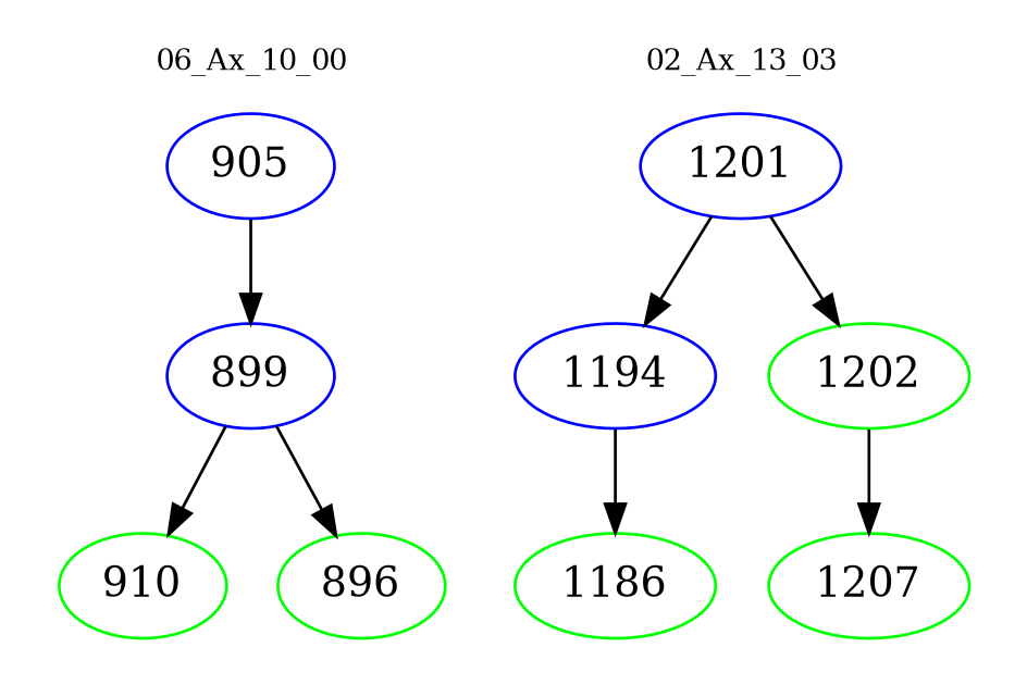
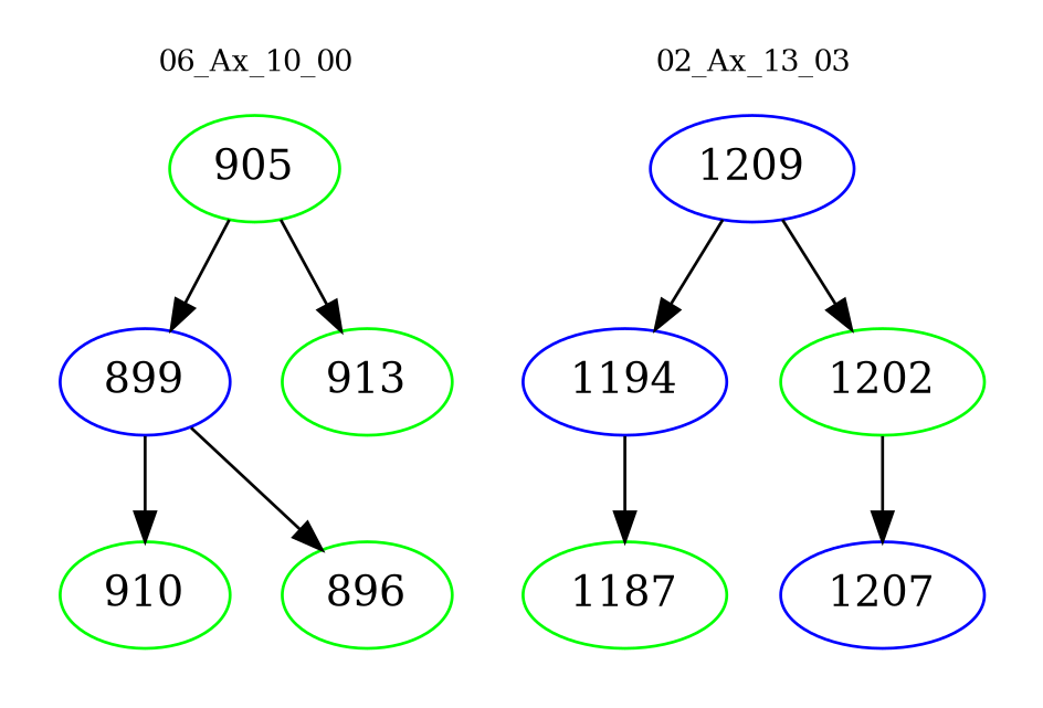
  digraph {
    node [color=green]
    edge [color=black]
-   n1 [color=blue label=905]
+   n1 [label=905]
    n2 [color=blue label=899]
    n3 [label=910]
+   n4 [label=913]
    n5 [label=896]
-   n6 [color=blue label=1201]
+   n6 [color=blue label=1209]
    n7 [color=blue label=1194]
-   n8 [label=1207]
+   n8 [color=blue label=1207]
    n9 [label=1202]
-   n10 [label=1186]
+   n10 [label=1187]
    subgraph cluster_1 {
      color=white
      fontsize=10
      label="06_Ax_10_00"
      n1
      n2
      n3
+     n4
      n5
    }
    subgraph cluster_2 {
      color=white
      fontsize=10
      label="02_Ax_13_03"
      n6
      n7
      n8
      n9
      n10
    }
    n1 -> n2
+   n1 -> n4
    n2 -> n3
    n2 -> n5
    n6 -> n7
    n6 -> n9
    n7 -> n10
    n9 -> n8
  }
